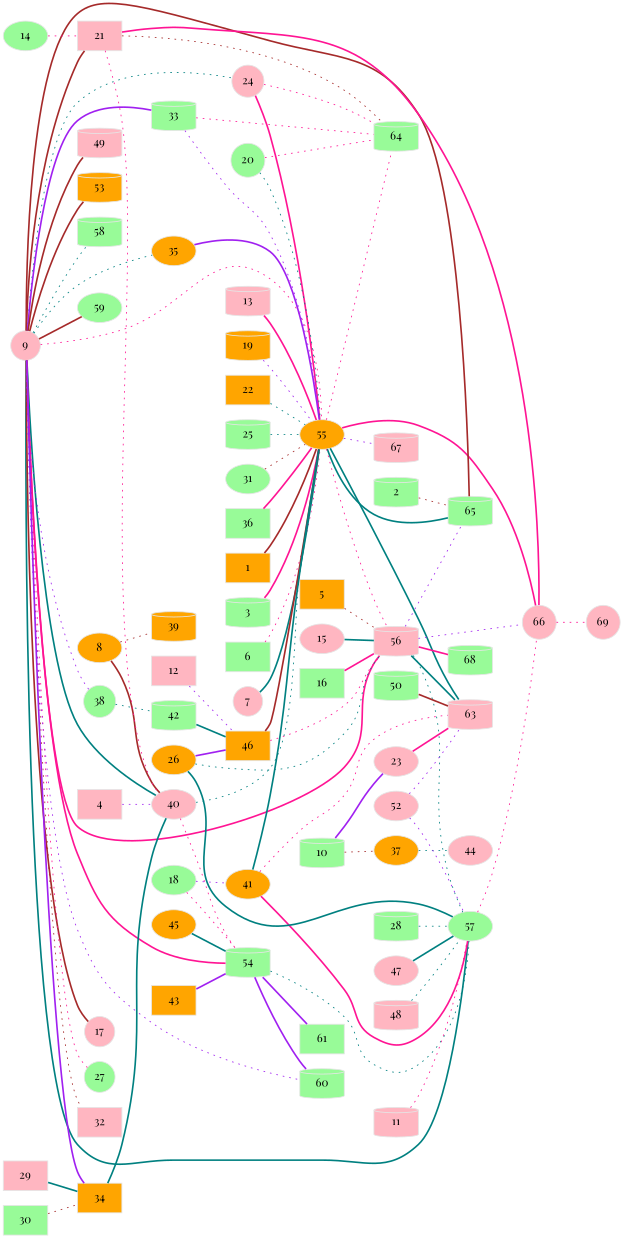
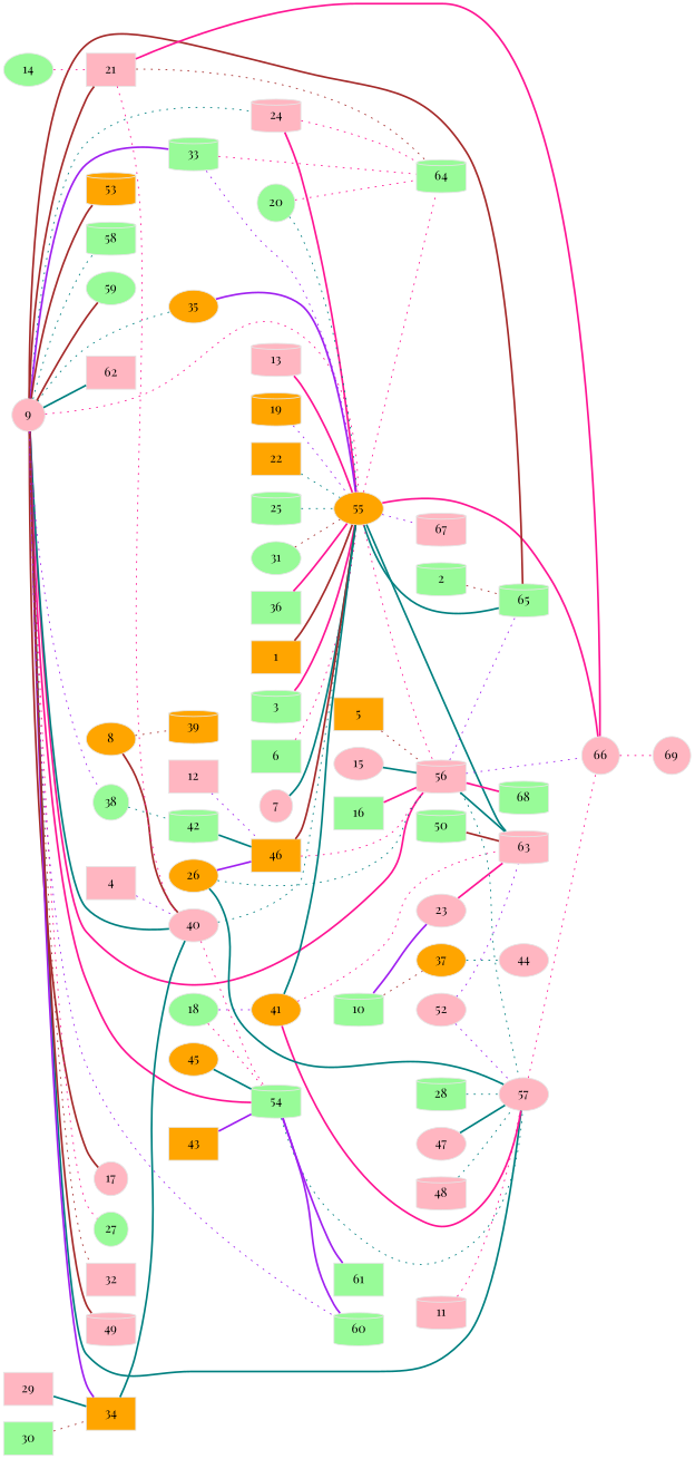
  graph {
    fontname="Playfair Display"
    rankdir=LR
    node [color=gray90 fillcolor=palegreen fontname="Playfair Display" shape=cylinder style=filled]
    edge [color=teal fontname="Playfair Display" style=dotted weight=1.0]
    1 [fillcolor=orange shape=box]
    55 [fillcolor=orange shape=ellipse]
    65
    56 [fillcolor=lightpink]
    63 [fillcolor=lightpink]
    64
    66 [fillcolor=lightpink shape=circle]
    67 [fillcolor=lightpink]
    2
    3
    4 [fillcolor=lightpink shape=box]
    40 [fillcolor=lightpink shape=ellipse]
    54
    5 [fillcolor=orange shape=box]
-   57 [shape=ellipse]
+   57 [fillcolor=lightpink shape=ellipse]
    68
    6 [shape=box]
    7 [fillcolor=lightpink shape=circle]
    8 [fillcolor=orange shape=ellipse]
    39 [fillcolor=orange]
    9 [fillcolor=lightpink shape=circle]
    17 [fillcolor=lightpink shape=circle]
    21 [fillcolor=lightpink shape=box]
-   24 [fillcolor=lightpink shape=circle]
+   24 [fillcolor=lightpink]
    27 [shape=circle]
    32 [fillcolor=lightpink shape=box]
    33
    34 [fillcolor=orange shape=box]
    35 [fillcolor=orange shape=ellipse]
    38 [shape=circle]
    49 [fillcolor=lightpink]
    53 [fillcolor=orange]
    58
    59 [shape=ellipse]
    60
+   62 [fillcolor=lightpink shape=box]
    42
    61 [shape=box]
    37 [fillcolor=orange shape=ellipse]
    10
    23 [fillcolor=lightpink shape=ellipse]
    44 [fillcolor=lightpink shape=ellipse]
    11 [fillcolor=lightpink]
    12 [fillcolor=lightpink shape=box]
    46 [fillcolor=orange shape=box]
    13 [fillcolor=lightpink]
    14 [shape=ellipse]
    15 [fillcolor=lightpink shape=ellipse]
    16 [shape=box]
    18 [shape=ellipse]
    41 [fillcolor=orange shape=ellipse]
    19 [fillcolor=orange]
    20 [shape=circle]
    69 [fillcolor=lightpink shape=circle]
    22 [fillcolor=orange shape=box]
    25
    26 [fillcolor=orange shape=ellipse]
    28
    29 [fillcolor=lightpink shape=box]
    30 [shape=box]
    31 [shape=ellipse]
    36 [shape=box]
    43 [fillcolor=orange shape=box]
    45 [fillcolor=orange shape=ellipse]
    47 [fillcolor=lightpink shape=ellipse]
    48 [fillcolor=lightpink]
    50
    52 [fillcolor=lightpink shape=ellipse]
    1 -- 55 [color=brown style=bold]
    55 -- 65 [style=bold]
    55 -- 56 [color=deeppink weight=2.0]
    55 -- 63 [style=bold]
    55 -- 64 [color=deeppink weight=2.0]
    55 -- 66 [color=deeppink style=bold]
    55 -- 67 [color=purple]
    56 -- 65 [color=purple]
    56 -- 63 [style=bold]
    56 -- 66 [color=purple]
    56 -- 57
    56 -- 68 [color=deeppink style=bold]
    66 -- 69 [color=deeppink]
    2 -- 65 [color=brown]
    3 -- 55 [color=deeppink style=bold]
    4 -- 40 [color=purple]
    40 -- 55
    40 -- 54 [color=deeppink]
    54 -- 57
    54 -- 60 [color=purple style=bold]
    54 -- 61 [color=purple style=bold]
    5 -- 56 [color=brown]
    57 -- 66 [color=deeppink weight=2.0]
    6 -- 55 [color=deeppink]
    7 -- 55 [style=bold]
    8 -- 40 [color=brown style=bold]
    8 -- 39 [color=brown]
    9 -- 55 [color=deeppink weight=4.0]
    9 -- 65 [color=brown style=bold]
    9 -- 56 [color=deeppink style=bold]
    9 -- 40 [style=bold]
    9 -- 54 [color=deeppink style=bold weight=3.0]
    9 -- 57 [style=bold]
    9 -- 17 [color=brown style=bold]
    9 -- 21 [color=brown style=bold]
    9 -- 24
    9 -- 27 [color=deeppink]
    9 -- 32 [color=brown]
    9 -- 33 [color=purple style=bold weight=2.0]
    9 -- 34 [color=purple style=bold weight=2.0]
    9 -- 35
    9 -- 38 [color=purple]
    9 -- 49 [color=brown style=bold]
    9 -- 53 [color=brown style=bold weight=2.0]
    9 -- 58
    9 -- 59 [color=brown style=bold]
    9 -- 60 [color=purple]
+   9 -- 62 [style=bold]
    21 -- 64 [color=brown]
    21 -- 66 [color=deeppink style=bold]
    21 -- 40 [color=deeppink]
    24 -- 55 [color=deeppink style=bold]
    24 -- 64 [color=deeppink]
    33 -- 55 [color=purple]
    33 -- 64 [color=deeppink]
    34 -- 40 [style=bold]
    35 -- 55 [color=purple style=bold]
    38 -- 42
    42 -- 46 [style=bold]
    37 -- 44
    10 -- 37 [color=brown]
    10 -- 23 [color=purple style=bold]
    23 -- 63 [color=deeppink style=bold]
    11 -- 57 [color=deeppink]
    12 -- 46 [color=purple]
    46 -- 55 [color=brown style=bold]
    46 -- 56 [color=deeppink]
    13 -- 55 [color=deeppink style=bold]
    14 -- 21 [color=deeppink]
    15 -- 56 [style=bold]
    16 -- 56 [color=deeppink style=bold]
    18 -- 54 [color=deeppink]
    18 -- 41 [color=purple]
    41 -- 55 [style=bold]
    41 -- 63 [color=deeppink]
    41 -- 57 [color=deeppink style=bold]
    19 -- 55 [color=purple]
    20 -- 55
    20 -- 64 [color=deeppink]
    22 -- 55
    25 -- 55
    26 -- 56
    26 -- 57 [style=bold weight=2.0]
    26 -- 46 [color=purple style=bold]
    28 -- 57
    29 -- 34 [style=bold]
    30 -- 34 [color=brown]
    31 -- 55 [color=brown]
    36 -- 55 [color=deeppink style=bold]
    43 -- 54 [color=purple style=bold]
    45 -- 54 [style=bold]
    47 -- 57 [style=bold]
    48 -- 57
    50 -- 63 [color=brown style=bold]
    52 -- 63 [color=purple]
    52 -- 57 [color=purple]
  }
